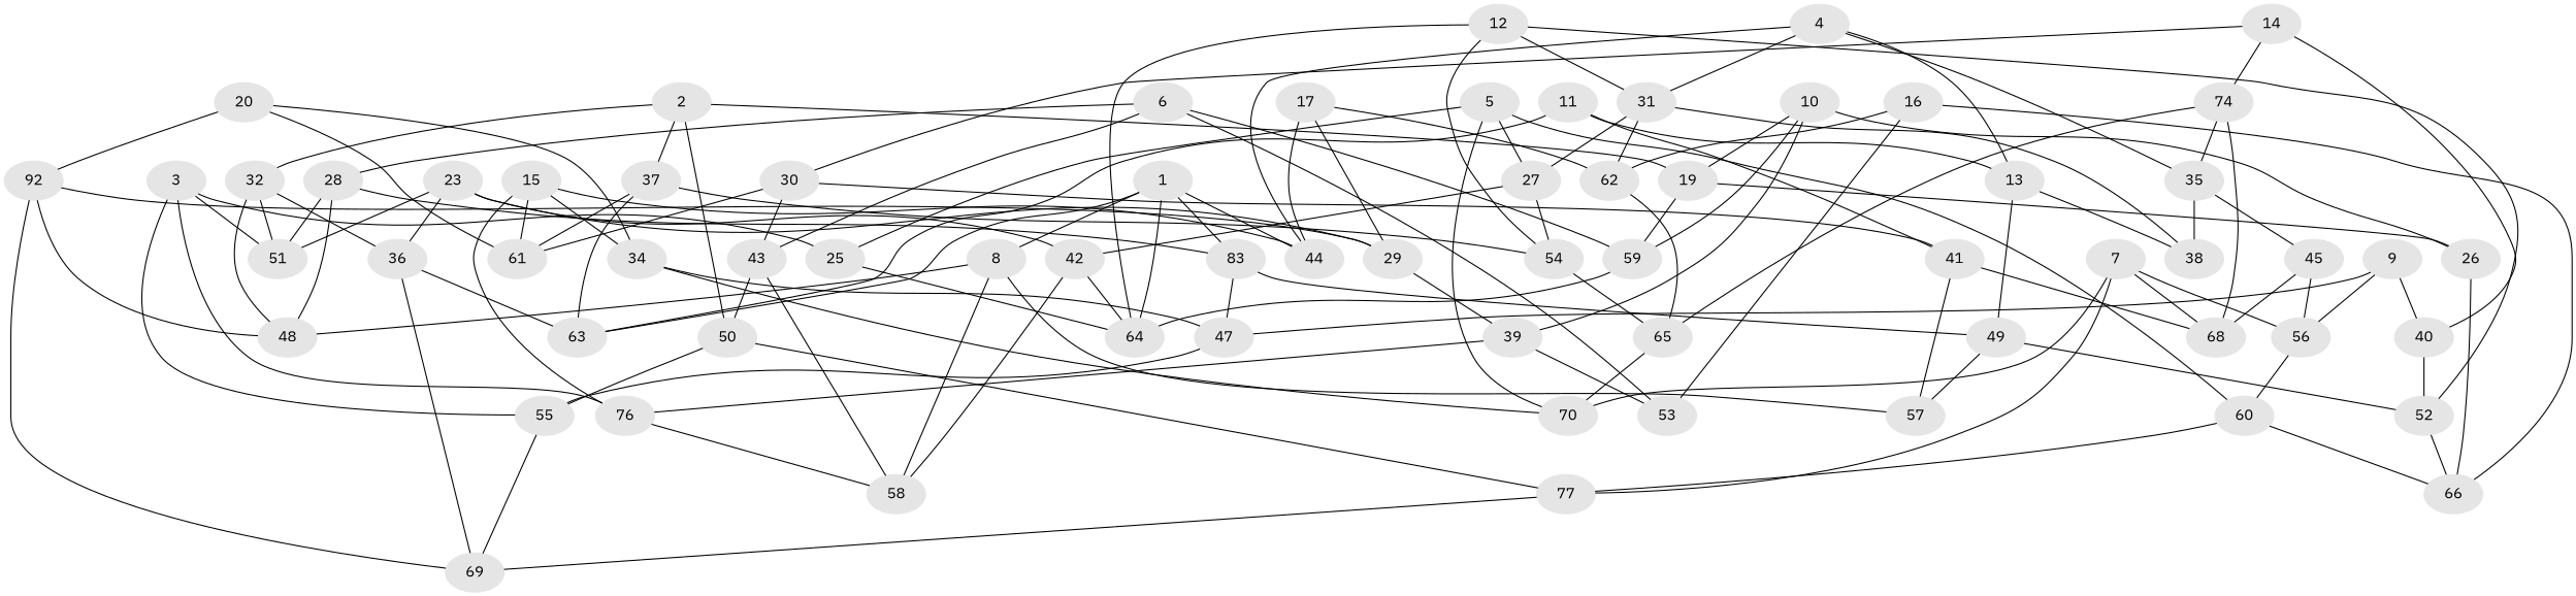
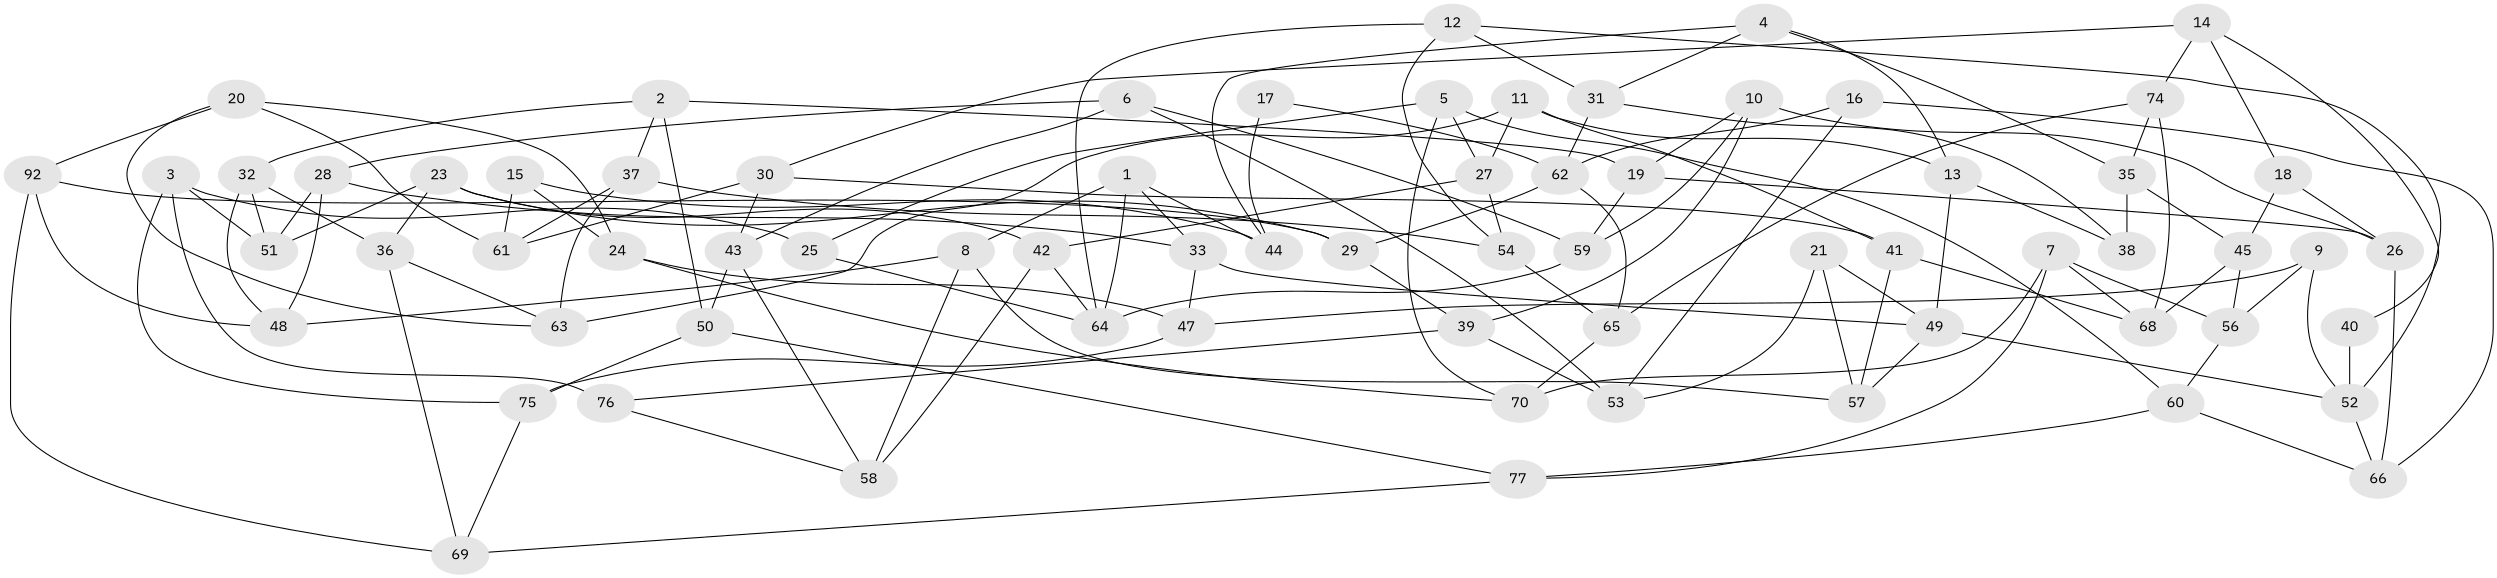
  graph {
    fontname="IBM Plex Sans"
    node [color=gray90 fontname="IBM Plex Sans" style=filled]
    edge [fontname="IBM Plex Sans"]
    1
    8
-   33 [label=83]
+   33
    44
    64
    48
    57
    58
    25
    47
    49
    2
    19
    32
    37
    50
    59
    26
    51
    36
    63
    54
    61
-   55
+   55 [label=75]
    n25 [label=77]
    3
    n27 [label=76]
    69
    4
    13
    31
    35
    38
    62
    45
    5
    27
    60
    70
    42
    66
    6
    28
    43
    53
    7
    56
    68
    9
    40
    16
    52
    10
    39
    11
    41
    12
    65
    14
+   18
    30
    n62 [label=74]
    15
-   24 [label=34]
+   24
    17
    29
+   21
    20
    n69 [label=92]
    23
    1 -- 8
    1 -- 33
    1 -- 44
    1 -- 64
    8 -- 48
    8 -- 57
    8 -- 58
    33 -- 47
    33 -- 49
    25 -- 64
    47 -- 55
    49 -- 57
    49 -- 52
    2 -- 19
    2 -- 32
    2 -- 37
    2 -- 50
    19 -- 59
    19 -- 26
    32 -- 48
    32 -- 51
    32 -- 36
    37 -- 63
    37 -- 54
    37 -- 61
    50 -- 55
    50 -- n25
    59 -- 64
    26 -- 66
    36 -- 63
    36 -- 69
    54 -- 65
    55 -- 69
    n25 -- 69
    3 -- 25
    3 -- 51
    3 -- 55
    3 -- n27
    n27 -- 58
    4 -- 44
    4 -- 13
    4 -- 31
    4 -- 35
    13 -- 49
    13 -- 38
    31 -- 38
    31 -- 62
    35 -- 38
    35 -- 45
    62 -- 65
    45 -- 56
    45 -- 68
    5 -- 25
    5 -- 27
    5 -- 60
    5 -- 70
    27 -- 54
    27 -- 42
    60 -- n25
    60 -- 66
    42 -- 64
    42 -- 58
    6 -- 59
    6 -- 28
    6 -- 43
    6 -- 53
    28 -- 33
    28 -- 48
    28 -- 51
    43 -- 58
    43 -- 50
    7 -- n25
    7 -- 70
    7 -- 56
    7 -- 68
    56 -- 60
    9 -- 47
    9 -- 56
-   9 -- 40
+   9 -- 52
    40 -- 52
    16 -- 62
    16 -- 66
    16 -- 53
    52 -- 66
    10 -- 19
    10 -- 59
    10 -- 26
    10 -- 39
    39 -- n27
    39 -- 53
    11 -- 63
    11 -- 13
-   31 -- 27
+   11 -- 27
    11 -- 41
    41 -- 57
    41 -- 68
    12 -- 64
    12 -- 54
    12 -- 31
    12 -- 52
    65 -- 70
    14 -- 40
+   14 -- 18
    14 -- 30
    14 -- n62
+   18 -- 26
+   18 -- 45
    30 -- 61
    30 -- 43
    30 -- 41
    n62 -- 35
    n62 -- 68
    n62 -- 65
    15 -- 44
    15 -- 61
-   15 -- n27
    15 -- 24
    24 -- 47
    24 -- 70
    17 -- 44
    17 -- 62
-   17 -- 29
+   62 -- 29
    29 -- 39
-   1 -- 63
+   21 -- 57
+   21 -- 49
+   21 -- 53
+   20 -- 63
    20 -- 61
    20 -- 24
    20 -- n69
    n69 -- 48
    n69 -- 69
    n69 -- 29
    23 -- 51
    23 -- 36
    23 -- 42
    23 -- 29
  }
